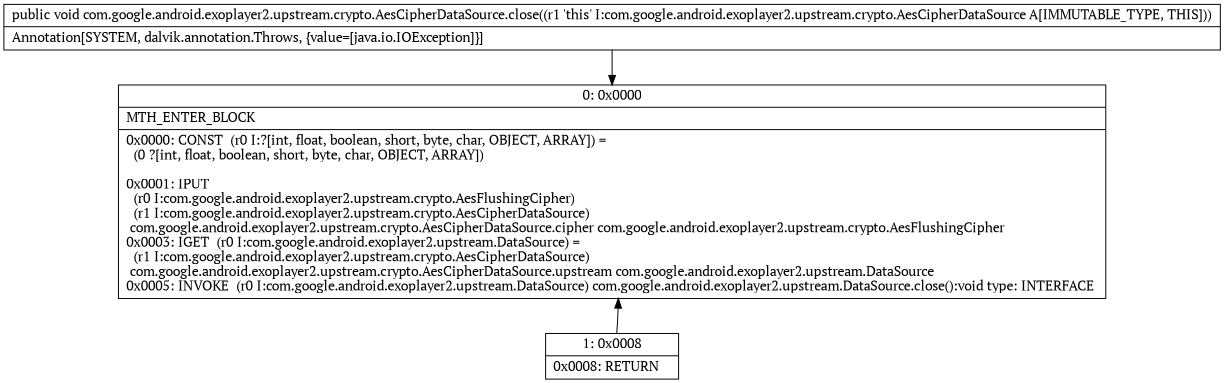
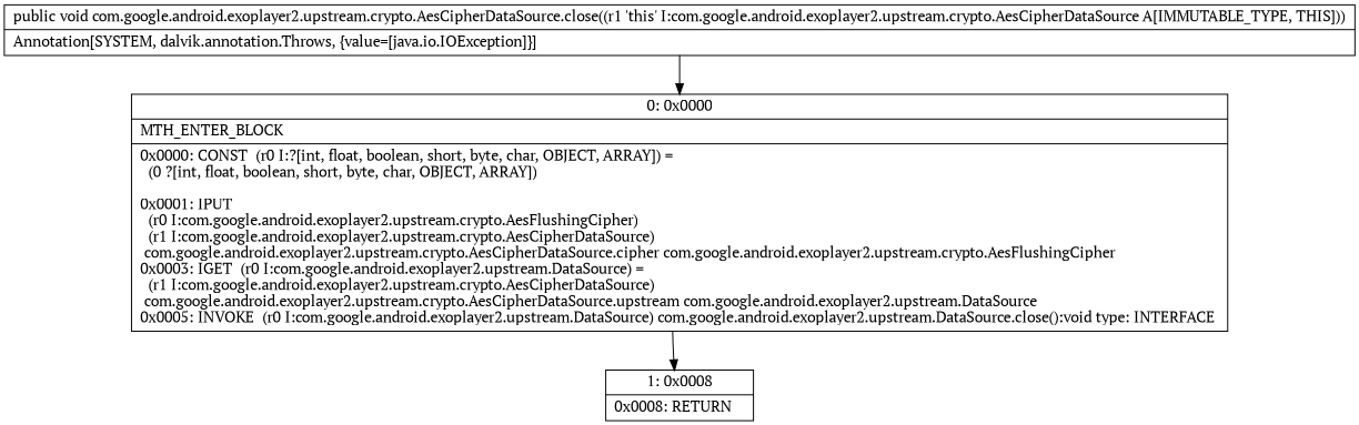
  digraph {
    fontname="PT Serif"
    node [shape=record fontname="PT Serif"]
    edge [fontname="PT Serif"]
    n1 [label="{0\:\ 0x0000|MTH_ENTER_BLOCK\l|0x0000: CONST  (r0 I:?[int, float, boolean, short, byte, char, OBJECT, ARRAY]) = \l  (0 ?[int, float, boolean, short, byte, char, OBJECT, ARRAY])\l \l0x0001: IPUT  \l  (r0 I:com.google.android.exoplayer2.upstream.crypto.AesFlushingCipher)\l  (r1 I:com.google.android.exoplayer2.upstream.crypto.AesCipherDataSource)\l com.google.android.exoplayer2.upstream.crypto.AesCipherDataSource.cipher com.google.android.exoplayer2.upstream.crypto.AesFlushingCipher \l0x0003: IGET  (r0 I:com.google.android.exoplayer2.upstream.DataSource) = \l  (r1 I:com.google.android.exoplayer2.upstream.crypto.AesCipherDataSource)\l com.google.android.exoplayer2.upstream.crypto.AesCipherDataSource.upstream com.google.android.exoplayer2.upstream.DataSource \l0x0005: INVOKE  (r0 I:com.google.android.exoplayer2.upstream.DataSource) com.google.android.exoplayer2.upstream.DataSource.close():void type: INTERFACE \l}"]
    n2 [label="{1\:\ 0x0008|0x0008: RETURN   \l}"]
    n3 [label="{public void com.google.android.exoplayer2.upstream.crypto.AesCipherDataSource.close((r1 'this' I:com.google.android.exoplayer2.upstream.crypto.AesCipherDataSource A[IMMUTABLE_TYPE, THIS]))  | Annotation[SYSTEM, dalvik.annotation.Throws, \{value=[java.io.IOException]\}]\l}"]
-   n2 -> n1
+   n1 -> n2
    n3 -> n1
  }
